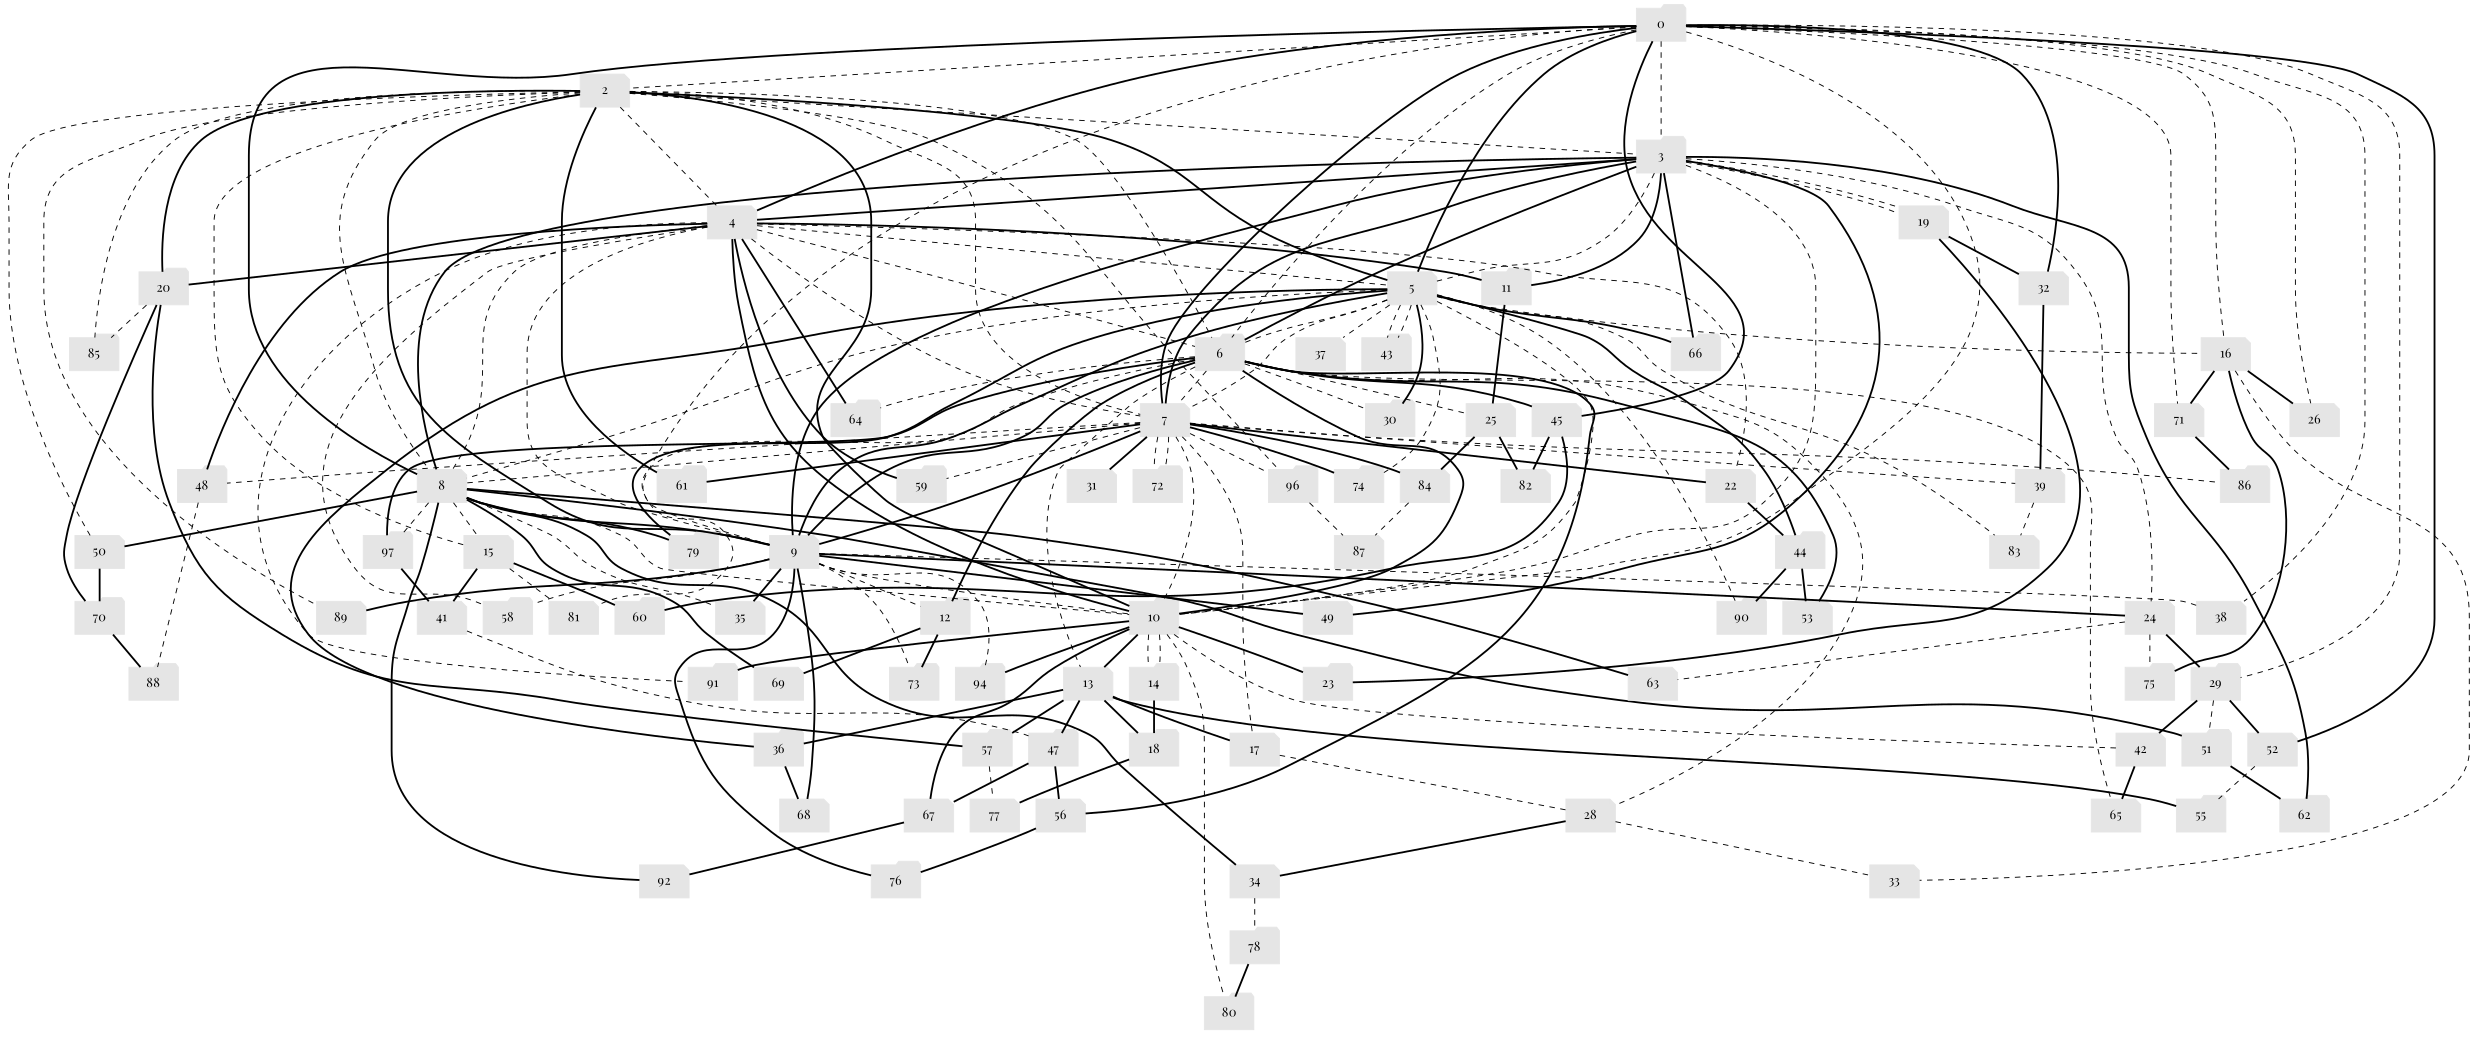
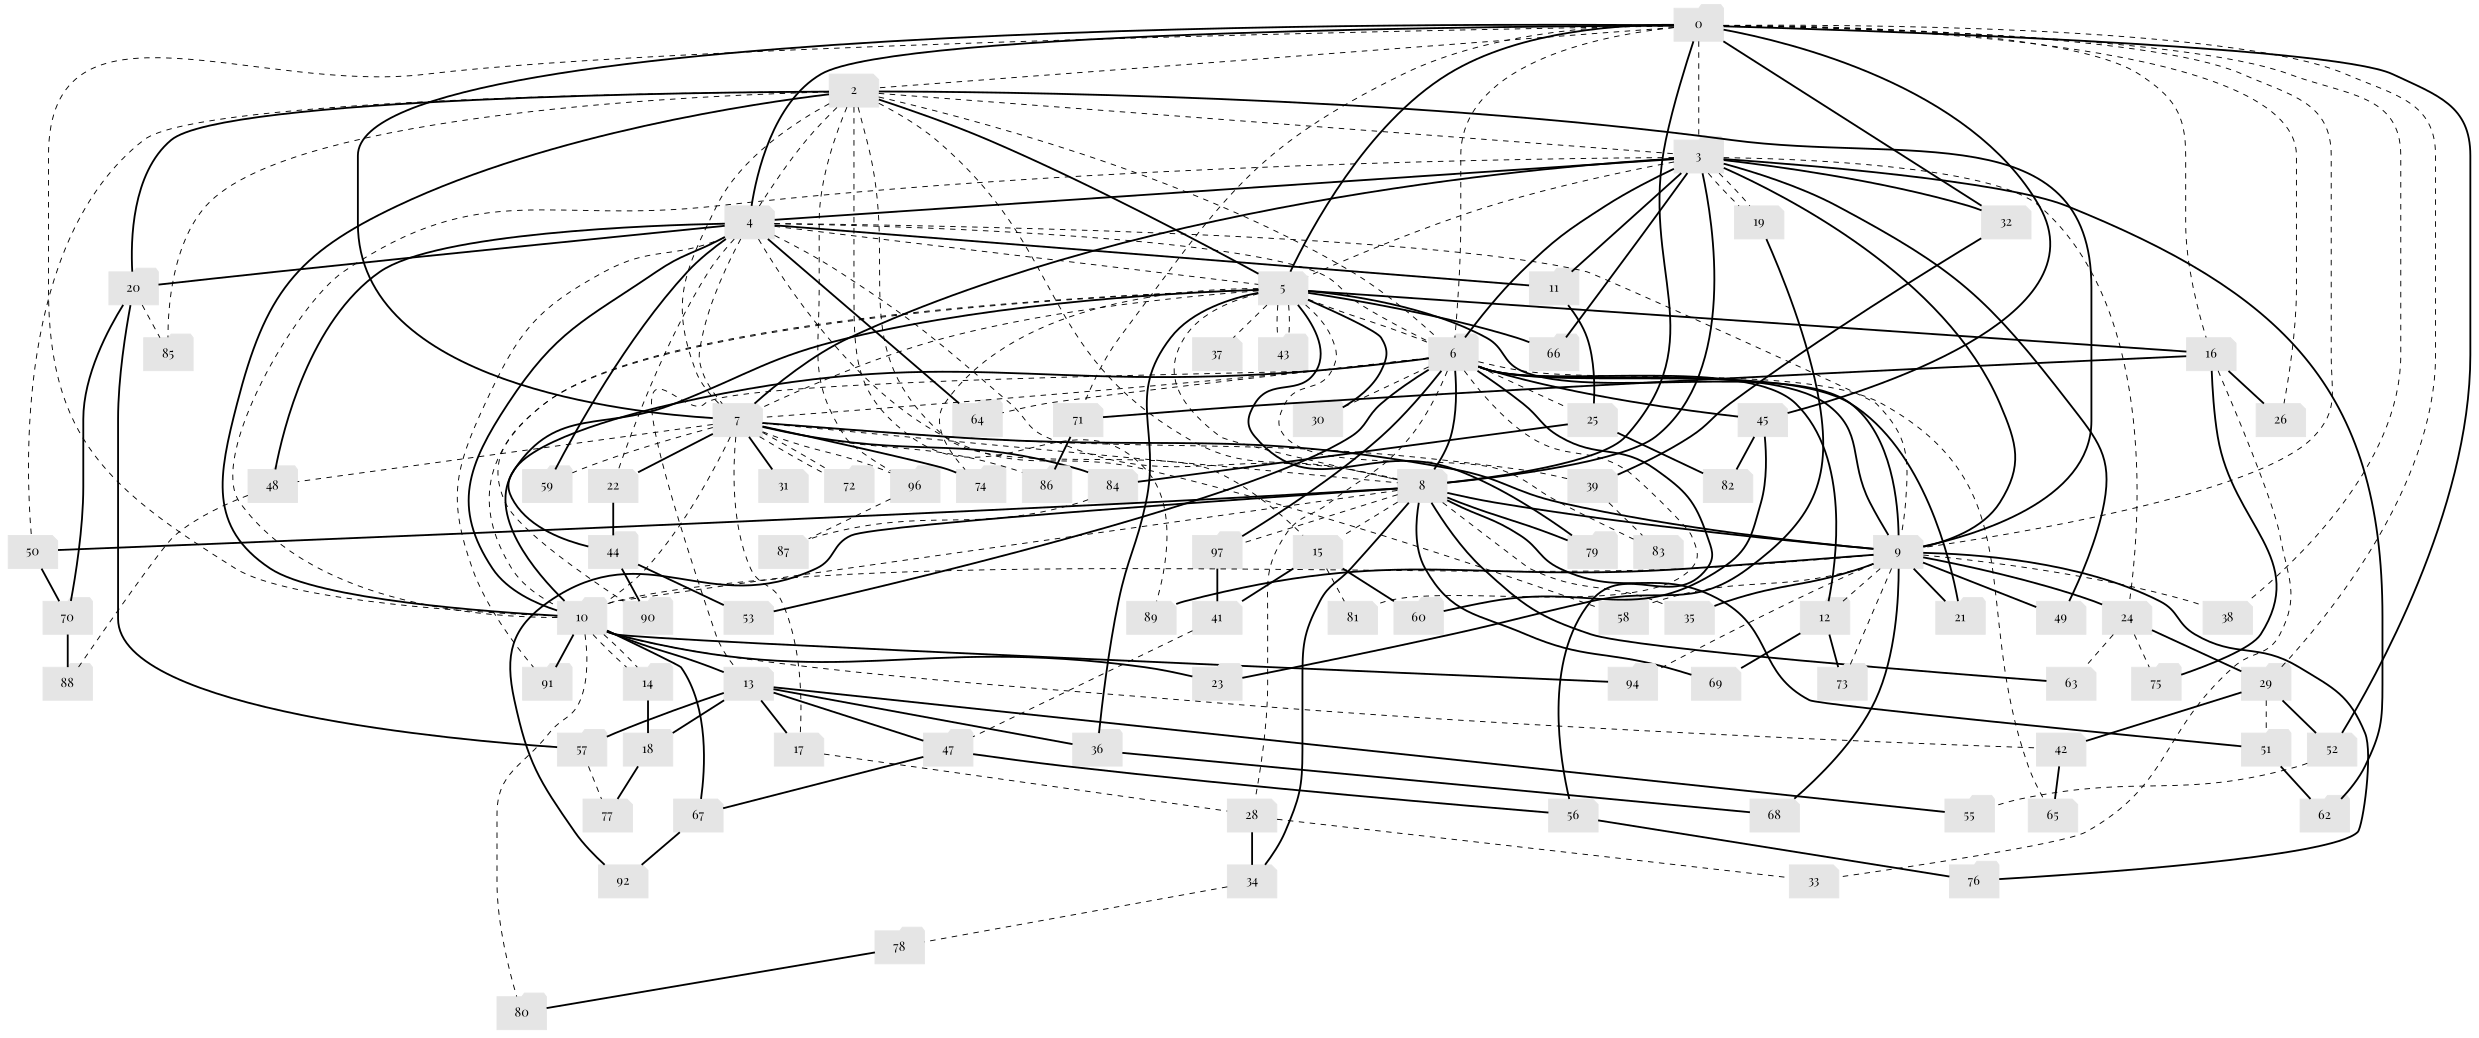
  graph {
    fontname="Playfair Display"
    node [color=gray90 fontname="Playfair Display" shape=note style=filled]
    edge [fontname="Playfair Display" style=bold]
    n1 [label=0 shape=folder]
    2
    3 [shape=folder]
    4
    5
    6 [shape=folder]
    7
    8
    9
    10 [shape=folder]
    16
    26
    29 [shape=folder]
    32
    38
    45
    52
    71
    15
    20 [shape=folder]
    n21 [label=96 shape=folder]
    50
-   61 [shape=folder]
    85 [shape=folder]
    89
    11 [shape=folder]
    19
    24
    49
    62 [shape=folder]
    66 [shape=folder]
    22
    48 [shape=folder]
    58 [shape=folder]
    59 [shape=folder]
    64 [shape=folder]
    91 [shape=folder]
    30 [shape=folder]
    36 [shape=folder]
    37
    43 [shape=folder]
    44 [shape=folder]
    74 [shape=folder]
    79 [shape=folder]
    83
    90 [shape=folder]
    12 [shape=folder]
    13
+   21 [shape=folder]
    25
    n51 [label=97 shape=folder]
    28
    53
    56
    65
    81
    17
    31
    39
    72 [shape=folder]
    84
    86 [shape=folder]
    34
    35
    51 [shape=folder]
    63
    69
    92
    n69 [label=94 shape=folder]
    68
    73 [shape=folder]
    76 [shape=folder]
    14 [shape=folder]
    23 [shape=folder]
    42
    67
    80 [shape=folder]
    33
    75 [shape=folder]
    60 [shape=folder]
    82
    55 [shape=folder]
    41
    57 [shape=folder]
    70 [shape=folder]
    87
    88 [shape=folder]
    78 [shape=folder]
    18 [shape=folder]
    47 [shape=folder]
    77
    n1 -- 2 [style=dashed]
    n1 -- 3 [style=dashed]
    n1 -- 4
    n1 -- 5
    n1 -- 6 [style=dashed]
    n1 -- 7
    n1 -- 8
    n1 -- 9 [style=dashed]
    n1 -- 10 [style=dashed]
    n1 -- 16 [style=dashed]
    n1 -- 26 [style=dashed]
    n1 -- 29 [style=dashed]
    n1 -- 32
    n1 -- 38 [style=dashed]
    n1 -- 45
    n1 -- 52
    n1 -- 71 [style=dashed]
    2 -- 3 [style=dashed]
    2 -- 4 [style=dashed]
    2 -- 5
    2 -- 6 [style=dashed]
    2 -- 7 [style=dashed]
    2 -- 8 [style=dashed]
    2 -- 9
    2 -- 10
    2 -- 15 [style=dashed]
    2 -- 20
    2 -- n21 [style=dashed]
    2 -- 50 [style=dashed]
-   2 -- 61
    2 -- 85 [style=dashed]
    2 -- 89 [style=dashed]
    3 -- 4
    3 -- 5 [style=dashed]
    3 -- 6
    3 -- 7
    3 -- 8
    3 -- 9
    3 -- 10 [style=dashed]
-   19 -- 32
+   3 -- 32
    3 -- 11
    3 -- 19 [style=dashed]
    3 -- 19 [style=dashed]
    3 -- 24 [style=dashed]
    3 -- 49
    3 -- 62
    3 -- 66
    4 -- 5 [style=dashed]
    4 -- 6 [style=dashed]
    4 -- 7 [style=dashed]
    4 -- 8 [style=dashed]
    4 -- 9 [style=dashed]
    4 -- 10
    4 -- 20
    4 -- 11
    4 -- 22 [style=dashed]
    4 -- 48
    4 -- 58 [style=dashed]
    4 -- 59
    4 -- 64
    4 -- 91 [style=dashed]
    5 -- 6 [style=dashed]
    5 -- 7 [style=dashed]
    5 -- 8 [style=dashed]
    5 -- 9
    5 -- 10 [style=dashed]
-   5 -- 16 [style=dashed]
+   5 -- 16
    5 -- 66
    5 -- 30
    5 -- 36
    5 -- 37 [style=dashed]
    5 -- 43 [style=dashed]
    5 -- 43 [style=dashed]
    5 -- 44
    5 -- 74 [style=dashed]
    5 -- 79
    5 -- 83 [style=dashed]
    5 -- 90 [style=dashed]
    6 -- 7 [style=dashed]
+   6 -- 8
    6 -- 9
    6 -- 10
    6 -- 45
    6 -- 64 [style=dashed]
    6 -- 30 [style=dashed]
    6 -- 12
    6 -- 13 [style=dashed]
+   6 -- 21
    6 -- 25 [style=dashed]
    6 -- n51
    6 -- 28 [style=dashed]
    6 -- 53
    6 -- 56
    6 -- 65 [style=dashed]
    6 -- 81 [style=dashed]
    7 -- 8 [style=dashed]
    7 -- 9
    7 -- 10 [style=dashed]
    7 -- n21 [style=dashed]
-   7 -- 61
    7 -- 22
    7 -- 48 [style=dashed]
    7 -- 59 [style=dashed]
    7 -- 74
    7 -- 17 [style=dashed]
    7 -- 31
    7 -- 39 [style=dashed]
    7 -- 72 [style=dashed]
    7 -- 72 [style=dashed]
    7 -- 84
    7 -- 86 [style=dashed]
    8 -- 9
    8 -- 10 [style=dashed]
    8 -- 15 [style=dashed]
    8 -- 50
    8 -- 79
    8 -- n51 [style=dashed]
    8 -- 34
    8 -- 35 [style=dashed]
    8 -- 51
    8 -- 63
    8 -- 69
    8 -- 92
    9 -- 10 [style=dashed]
    9 -- 38 [style=dashed]
    9 -- 89
    9 -- 24
    9 -- 49
    9 -- 58 [style=dashed]
    9 -- 12 [style=dashed]
+   9 -- 21
    9 -- 35
    9 -- n69 [style=dashed]
    9 -- 68
    9 -- 73 [style=dashed]
    9 -- 76
    10 -- 91
    10 -- 13
    10 -- n69
    10 -- 14 [style=dashed]
    10 -- 14 [style=dashed]
    10 -- 23
    10 -- 42 [style=dashed]
    10 -- 67
    10 -- 80 [style=dashed]
    16 -- 26
    16 -- 71
    16 -- 33 [style=dashed]
    16 -- 75
    29 -- 52
    29 -- 51 [style=dashed]
    29 -- 42
    32 -- 39
    45 -- 60
    45 -- 82
    52 -- 55 [style=dashed]
    71 -- 86
    15 -- 81 [style=dashed]
    15 -- 60
    15 -- 41
    20 -- 85 [style=dashed]
    20 -- 57
    20 -- 70
    n21 -- 87 [style=dashed]
    50 -- 70
    11 -- 25
    19 -- 23
    24 -- 29
    24 -- 63 [style=dashed]
    24 -- 75 [style=dashed]
    22 -- 44
    48 -- 88 [style=dashed]
    36 -- 68
    44 -- 90
    44 -- 53
    12 -- 69
    12 -- 73
    13 -- 36
    13 -- 17
    13 -- 55
    13 -- 57
    13 -- 18
    13 -- 47
    25 -- 84
    25 -- 82
    n51 -- 41
    28 -- 34
    28 -- 33 [style=dashed]
    56 -- 76
    17 -- 28 [style=dashed]
    39 -- 83 [style=dashed]
    84 -- 87 [style=dashed]
    34 -- 78 [style=dashed]
    51 -- 62
    14 -- 18
    42 -- 65
    67 -- 92
    41 -- 47 [style=dashed]
    57 -- 77 [style=dashed]
    70 -- 88
    78 -- 80
    18 -- 77
    47 -- 56
    47 -- 67
  }
